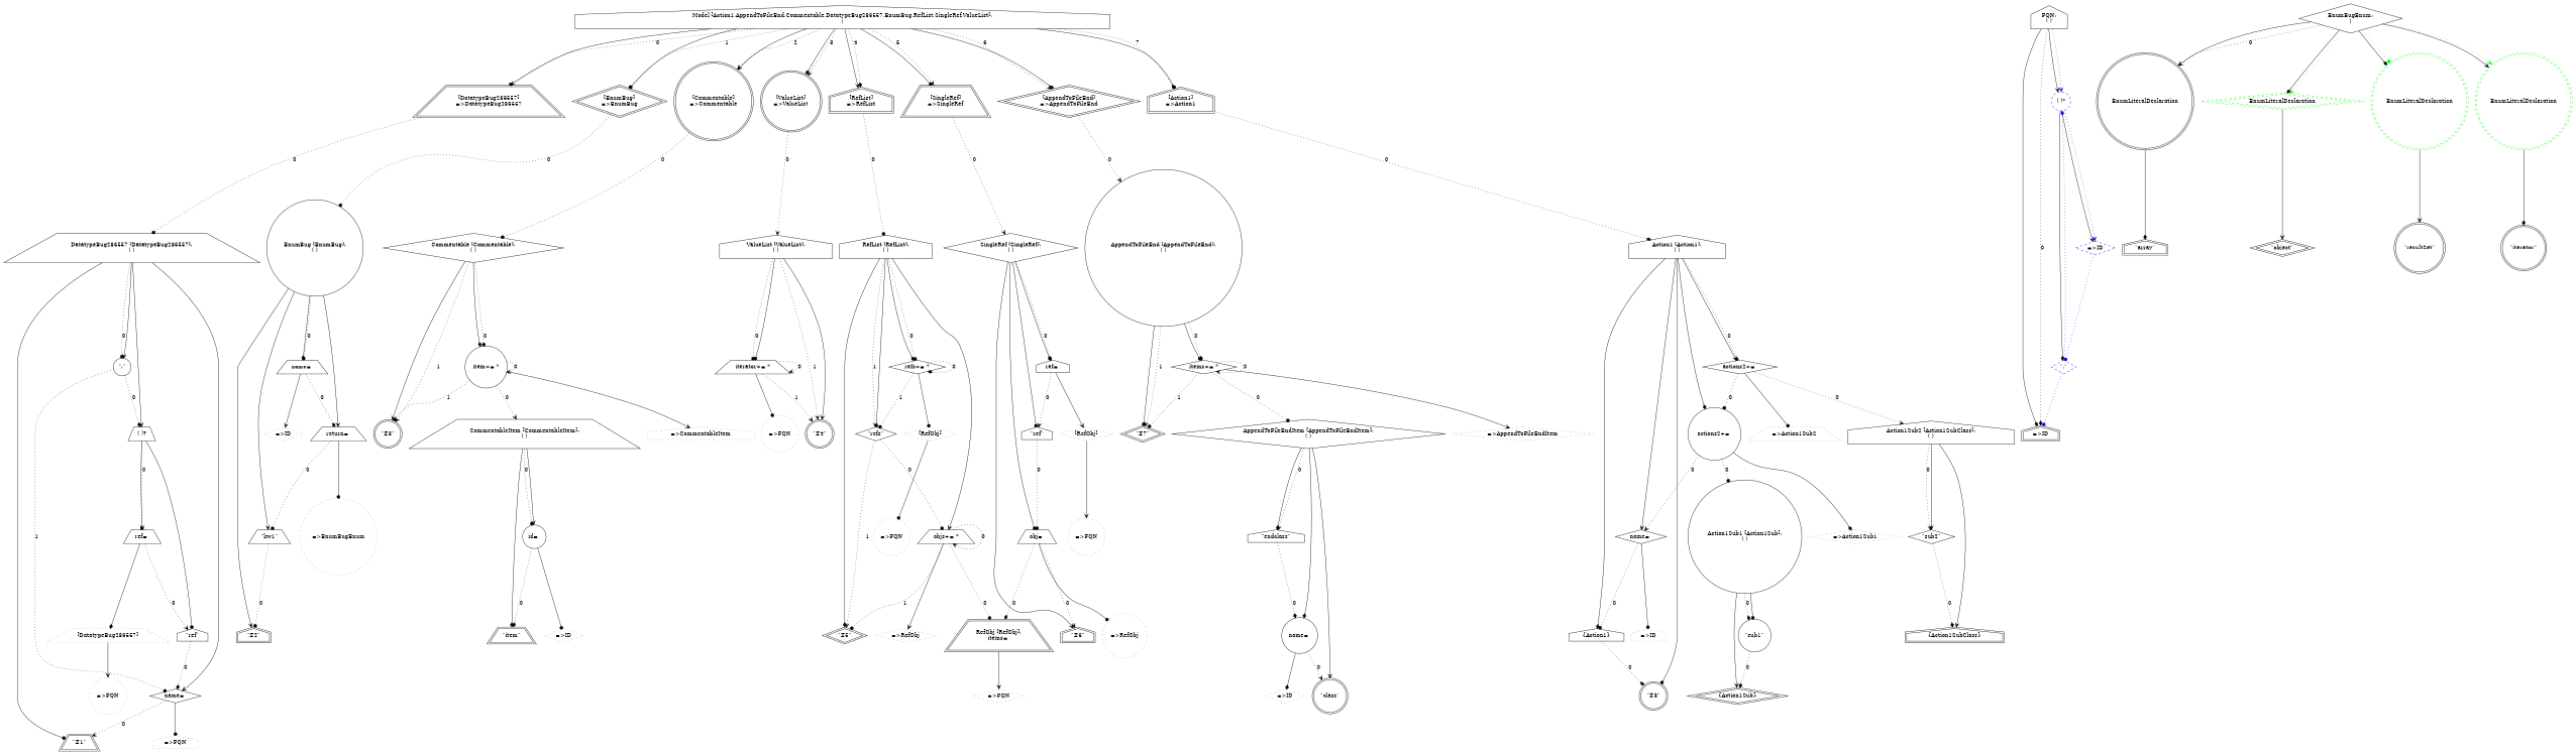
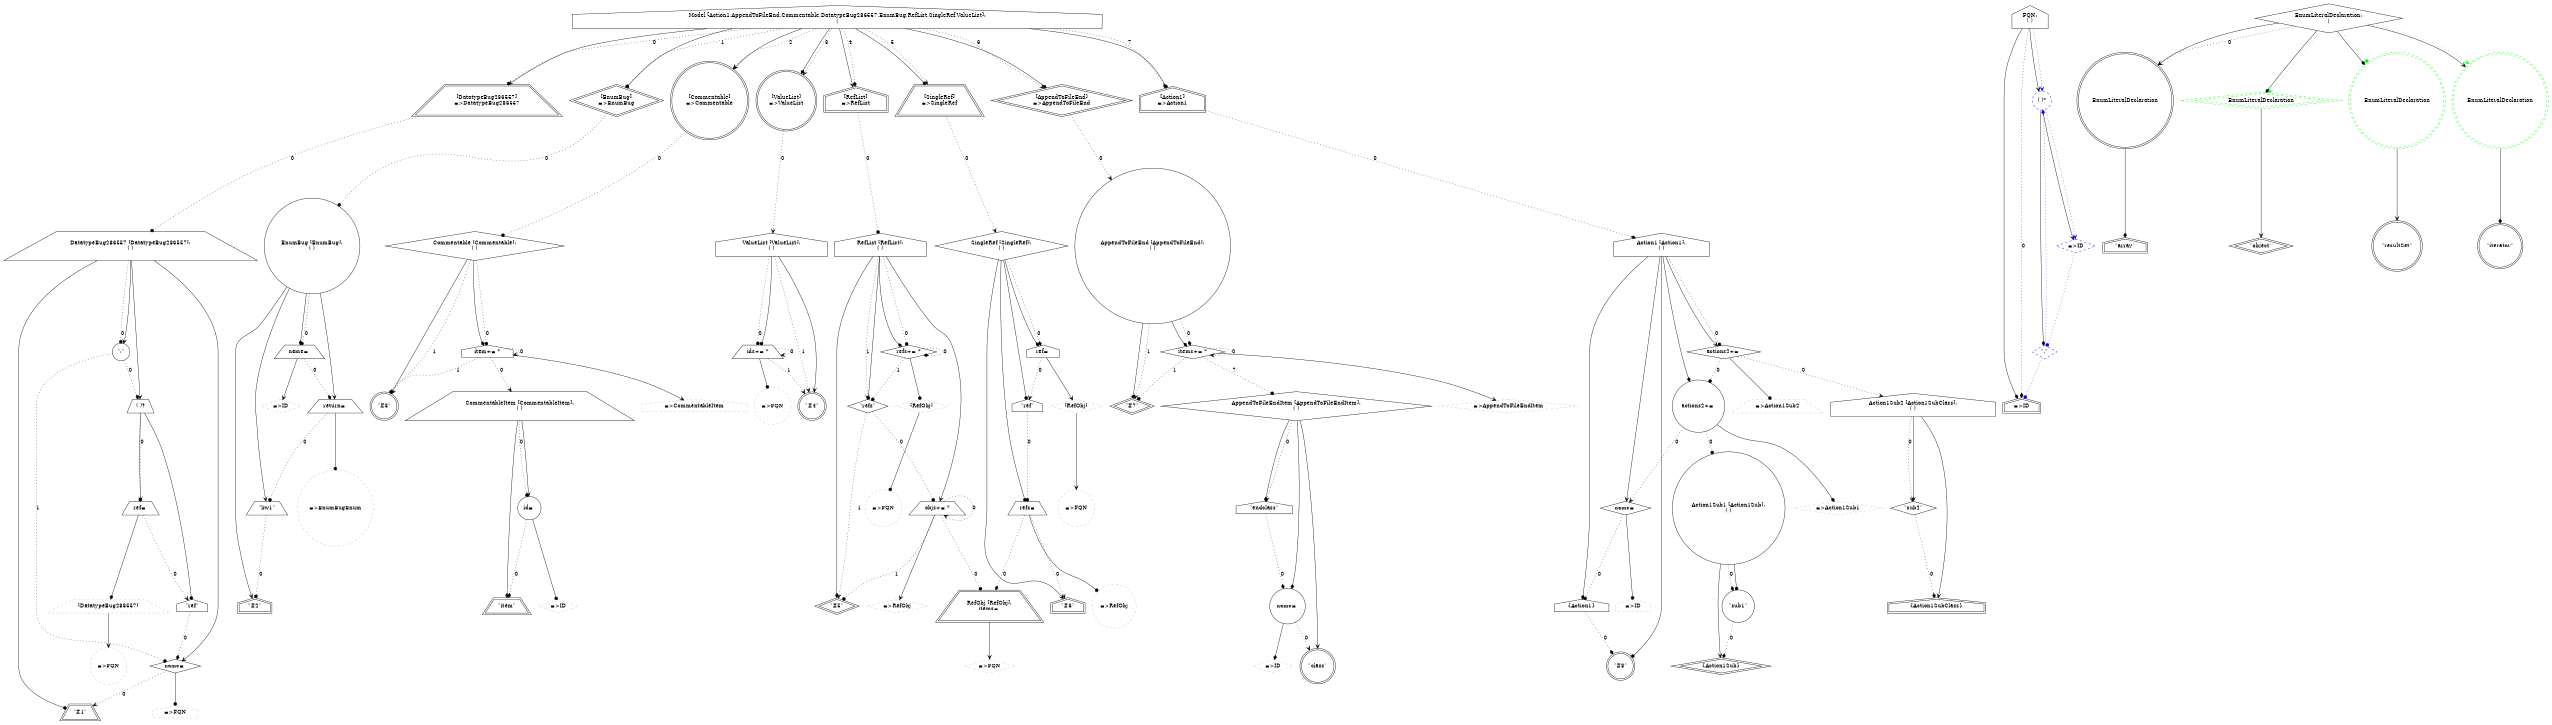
  digraph {
    node [shape=diamond]
    edge [arrowhead=vee style=dotted]
    n1 [label="Model \[Action1,AppendToFileEnd,Commentable,DatatypeBug286557,EnumBug,RefList,SingleRef,ValueList\]:\n\|" shape=house]
    n2 [label="\[DatatypeBug286557\]\n=\>DatatypeBug286557" peripheries=2 shape=trapezium]
    n3 [label="\[EnumBug\]\n=\>EnumBug" peripheries=2]
    n4 [label="\[Commentable\]\n=\>Commentable" peripheries=2 shape=circle]
    n5 [label="\[ValueList\]\n=\>ValueList" peripheries=2 shape=circle]
    n6 [label="\[RefList\]\n=\>RefList" peripheries=2 shape=house]
    n7 [label="\[SingleRef\]\n=\>SingleRef" peripheries=2 shape=trapezium]
    n8 [label="\[AppendToFileEnd\]\n=\>AppendToFileEnd" peripheries=2]
    n9 [label="\[Action1\]\n=\>Action1" peripheries=2 shape=house]
    n10 [label="DatatypeBug286557 \[DatatypeBug286557\]:\n( )" shape=trapezium]
    n11 [label="EnumBug \[EnumBug\]:\n( )" shape=circle]
    n12 [label="Commentable \[Commentable\]:\n( )"]
    n13 [label="ValueList \[ValueList\]:\n( )" shape=house]
    n14 [label="RefList \[RefList\]:\n( )" shape=house]
    n15 [label="SingleRef \[SingleRef\]:\n( )"]
    n16 [label="AppendToFileEnd \[AppendToFileEnd\]:\n( )" shape=circle]
    n17 [label="Action1 \[Action1\]:\n( )" shape=house]
    n18 [label="\"#1\"" peripheries=2 shape=trapezium]
    n19 [label="name= "]
    n20 [label="( )?" shape=trapezium]
    n21 [label="\";\"" shape=circle]
    n22 [label="\"#2\"" peripheries=2 shape=house]
    n23 [label="\"kw1\"" shape=trapezium]
    n24 [label="return= " shape=trapezium]
    n25 [label="name= " shape=trapezium]
    n26 [label="\"#3\"" peripheries=2 shape=circle]
-   n27 [label="item+= *" shape=circle]
+   n27 [label="item+= *" shape=house]
    n28 [label="\"#4\"" peripheries=2 shape=circle]
-   n29 [label="iterator+= *" shape=trapezium]
+   n29 [label="ids+= *" shape=trapezium]
    n30 [label="\"#5\"" peripheries=2]
    n31 [label="objs+= *" shape=trapezium]
    n32 [label="\"refs\""]
    n33 [label="refs+= *"]
    n34 [label="\"#6\"" peripheries=2 shape=house]
-   n35 [label="obj= " shape=trapezium]
+   n35 [label="refs=" shape=trapezium]
    n36 [label="\"ref\"" shape=house]
    n37 [label="ref= " shape=house]
    n38 [label="\"#7\"" peripheries=2]
    n39 [label="items+= *"]
    n40 [label="\"#8\"" peripheries=2 shape=circle]
    n41 [label="{Action1}" shape=house]
    n42 [label="name= "]
    n43 [label="actions2+= " shape=circle]
    n44 [label="actions2+= "]
    n45 [color=grey label="=\>FQN" shape=house style=dashed]
    n46 [label="\"ref\"" shape=house]
    n47 [label="ref= " shape=trapezium]
    n48 [color=grey label="\[DatatypeBug286557\]" shape=trapezium style=dashed]
    n49 [color=grey label="=\>FQN" shape=circle style=dashed]
    n50 [label="FQN:\n( )" shape=house]
    n51 [label="=\>ID" peripheries=2 shape=house]
    n52 [color=blue label="( )*" shape=circle style=dashed]
    n53 [color=blue label="\".\"" style=dashed]
    n54 [color=blue label="=\>ID" style=dashed]
    n55 [color=grey label="=\>EnumBugEnum" shape=circle style=dashed]
    n56 [color=grey label="=\>ID" style=dashed]
-   n57 [label="EnumBugEnum:\n\|"]
+   n57 [label="EnumLiteralDeclaration:\n\|"]
    n58 [label=EnumLiteralDeclaration peripheries=2 shape=circle]
    n59 [color=green label=EnumLiteralDeclaration peripheries=2 style=dashed]
    n60 [color=green label=EnumLiteralDeclaration peripheries=2 shape=circle style=dashed]
    n61 [color=green label=EnumLiteralDeclaration peripheries=2 shape=circle style=dashed]
    n62 [label="\"array\"" peripheries=2 shape=house]
    n63 [label="\"object\"" peripheries=2]
    n64 [label="\"resultSet\"" peripheries=2 shape=circle]
    n65 [label="\"iterator\"" peripheries=2 shape=circle]
    n66 [color=grey label="=\>CommentableItem" shape=house style=dashed]
    n67 [label="CommentableItem \[CommentableItem\]:\n( )" shape=trapezium]
    n68 [label="\"item\"" peripheries=2 shape=trapezium]
    n69 [label="id= " shape=circle]
    n70 [color=grey label="=\>ID" style=dashed]
    n71 [color=grey label="=\>FQN" shape=circle style=dashed]
    n72 [color=grey label="=\>RefObj" style=dashed]
    n73 [label="RefObj \[RefObj\]:\nitems= " peripheries=2 shape=trapezium]
    n74 [color=grey label="\[RefObj\]" style=dashed]
    n75 [color=grey label="=\>FQN" style=dashed]
    n76 [color=grey label="=\>FQN" shape=circle style=dashed]
    n77 [color=grey label="=\>RefObj" shape=circle style=dashed]
    n78 [color=grey label="\[RefObj\]" style=dashed]
    n79 [color=grey label="=\>FQN" shape=circle style=dashed]
    n80 [color=grey label="=\>AppendToFileEndItem" style=dashed]
    n81 [label="AppendToFileEndItem \[AppendToFileEndItem\]:\n( )"]
    n82 [label="\"class\"" peripheries=2 shape=circle]
    n83 [label="name= " shape=circle]
    n84 [label="\"endclass\"" shape=house]
    n85 [color=grey label="=\>ID" style=dashed]
    n86 [color=grey label="=\>ID" shape=house style=dashed]
    n87 [color=grey label="=\>Action1Sub1" style=dashed]
    n88 [label="Action1Sub1 \[Action1Sub\]:\n( )" shape=circle]
    n89 [color=grey label="=\>Action1Sub2" shape=trapezium style=dashed]
    n90 [label="Action1Sub2 \[Action1SubClass\]:\n( )" shape=house]
    n91 [label="{Action1Sub}" peripheries=2]
    n92 [label="\"sub1\"" shape=circle]
    n93 [label="{Action1SubClass}" peripheries=2 shape=house]
    n94 [label="\"sub2\""]
    n1 -> n2 [style=""]
    n1 -> n2 [arrowhead=dot label=0]
    n1 -> n3 [arrowhead=dot style=""]
    n1 -> n3 [arrowhead=dot label=1]
    n1 -> n4 [style=""]
    n1 -> n4 [label=2]
    n1 -> n5 [arrowhead=diamond style=""]
    n1 -> n5 [label=3]
    n1 -> n6 [style=""]
    n1 -> n6 [arrowhead=diamond label=4]
    n1 -> n7 [arrowhead=dot style=""]
    n1 -> n7 [label=5]
    n1 -> n8 [arrowhead=diamond style=""]
    n1 -> n8 [label=6]
    n1 -> n9 [arrowhead=dot style=""]
    n1 -> n9 [arrowhead=diamond label=7]
    n2 -> n10 [arrowhead=dot label=0]
    n3 -> n11 [arrowhead=dot label=0]
    n4 -> n12 [arrowhead=dot label=0]
    n5 -> n13 [label=0]
    n6 -> n14 [arrowhead=dot label=0]
    n7 -> n15 [label=0]
    n8 -> n16 [label=0]
    n9 -> n17 [arrowhead=diamond label=0]
    n10 -> n18 [arrowhead=dot style=""]
    n10 -> n19 [style=""]
    n10 -> n20 [style=""]
    n10 -> n21 [style=""]
    n10 -> n21 [arrowhead=dot label=0]
    n11 -> n22 [style=""]
    n11 -> n23 [style=""]
    n11 -> n24 [style=""]
    n11 -> n25 [arrowhead=diamond style=""]
    n11 -> n25 [arrowhead=dot label=0]
    n12 -> n26 [style=""]
    n12 -> n26 [label=1]
    n12 -> n27 [arrowhead=diamond style=""]
    n12 -> n27 [arrowhead=dot label=0]
    n13 -> n28 [style=""]
    n13 -> n28 [label=1]
    n13 -> n29 [arrowhead=dot style=""]
    n13 -> n29 [arrowhead=dot label=0]
    n14 -> n30 [arrowhead=diamond style=""]
    n14 -> n31 [style=""]
    n14 -> n32 [arrowhead=dot style=""]
    n14 -> n32 [label=1]
    n14 -> n33 [arrowhead=diamond style=""]
    n14 -> n33 [arrowhead=dot label=0]
    n15 -> n34 [style=""]
    n15 -> n35 [arrowhead=dot style=""]
    n15 -> n36 [arrowhead=dot style=""]
    n15 -> n37 [arrowhead=diamond style=""]
    n15 -> n37 [arrowhead=diamond label=0]
    n16 -> n38 [arrowhead=dot style=""]
    n16 -> n38 [label=1]
    n16 -> n39 [arrowhead=diamond style=""]
    n16 -> n39 [arrowhead=diamond label=0]
    n17 -> n40 [arrowhead=dot style=""]
    n17 -> n41 [arrowhead=diamond style=""]
    n17 -> n42 [style=""]
    n17 -> n43 [arrowhead=diamond style=""]
    n17 -> n44 [style=""]
    n17 -> n44 [arrowhead=dot label=0]
    n19 -> n18 [label=0]
    n19 -> n45 [arrowhead=dot style=""]
    n20 -> n46 [arrowhead=dot style=""]
    n20 -> n47 [arrowhead=dot style=""]
    n20 -> n47 [label=0]
    n21 -> n19 [arrowhead=dot label=1]
    n21 -> n20 [arrowhead=diamond label=0]
    n23 -> n22 [arrowhead=dot label=0]
    n24 -> n23 [arrowhead=dot label=0]
    n24 -> n55 [arrowhead=dot style=""]
    n25 -> n24 [arrowhead=diamond label=0]
    n25 -> n56 [style=""]
    n27 -> n26 [arrowhead=dot arrowtail=odot label=1]
    n27 -> n27 [arrowtail=odot label=0]
    n27 -> n66 [style=""]
    n27 -> n67 [label=0]
    n29 -> n28 [label=1]
    n29 -> n29 [label=0]
    n29 -> n71 [arrowhead=dot style=""]
    n31 -> n30 [arrowhead=dot arrowtail=odot label=1]
    n31 -> n31 [arrowtail=odot label=0]
    n31 -> n72 [style=""]
    n31 -> n73 [arrowhead=dot label=0]
    n32 -> n30 [label=1]
    n32 -> n31 [arrowhead=dot label=0]
    n33 -> n32 [arrowhead=dot label=1]
    n33 -> n33 [arrowhead=diamond label=0]
    n33 -> n74 [arrowhead=dot style=""]
    n35 -> n34 [arrowtail=odot label=0]
    n35 -> n73 [arrowhead=diamond label=0]
    n35 -> n77 [arrowhead=dot style=""]
    n36 -> n35 [arrowhead=dot label=0]
    n37 -> n36 [label=0]
    n37 -> n78 [style=""]
    n39 -> n38 [arrowhead=dot arrowtail=odot label=1]
    n39 -> n39 [arrowtail=odot label=0]
    n39 -> n80 [style=""]
-   n39 -> n81 [arrowhead=dot label=0]
+   n39 -> n81 [arrowhead=dot label=7]
    n41 -> n40 [arrowhead=diamond label=0]
    n42 -> n41 [arrowhead=dot label=0]
    n42 -> n86 [arrowhead=dot style=""]
    n43 -> n42 [arrowtail=odot label=0]
    n43 -> n87 [arrowhead=diamond style=""]
    n43 -> n88 [arrowhead=dot label=0]
    n44 -> n43 [arrowhead=dot arrowtail=odot label=0]
    n44 -> n89 [arrowhead=dot style=""]
    n44 -> n90 [label=0]
    n46 -> n19 [arrowhead=diamond label=0]
    n47 -> n46 [label=0]
    n47 -> n48 [arrowhead=diamond style=""]
    n48 -> n49 [style=""]
    n50 -> n51 [arrowhead=diamond style=""]
    n50 -> n51 [arrowhead=diamond label=0]
    n50 -> n52 [style=""]
    n50 -> n52 [color=blue]
    n52 -> n53 [arrowhead=diamond style=""]
    n52 -> n54 [style=""]
    n52 -> n54 [color=blue]
    n53 -> n51 [arrowhead=dot color=blue]
    n53 -> n52 [arrowhead=diamond color=blue]
    n54 -> n53 [arrowhead=dot color=blue]
    n57 -> n58 [style=""]
    n57 -> n58 [label=0]
    n57 -> n59 [arrowhead=diamond style=""]
    n57 -> n59 [color=green]
    n57 -> n60 [arrowhead=diamond style=""]
    n57 -> n60 [arrowhead=dot color=green]
    n57 -> n61 [style=""]
    n57 -> n61 [color=green]
    n58 -> n62 [arrowhead=diamond style=""]
    n59 -> n63 [style=""]
    n60 -> n64 [style=""]
    n61 -> n65 [arrowhead=diamond style=""]
    n67 -> n68 [arrowhead=diamond style=""]
    n67 -> n69 [style=""]
    n67 -> n69 [arrowhead=dot label=0]
    n69 -> n68 [arrowhead=diamond label=0]
    n69 -> n70 [arrowhead=dot style=""]
    n73 -> n75 [style=""]
    n74 -> n76 [arrowhead=dot style=""]
    n78 -> n79 [style=""]
    n81 -> n82 [style=""]
    n81 -> n83 [arrowhead=diamond style=""]
    n81 -> n84 [arrowhead=diamond style=""]
    n81 -> n84 [label=0]
    n83 -> n82 [label=0]
    n83 -> n85 [arrowhead=diamond style=""]
    n84 -> n83 [arrowhead=diamond label=0]
    n88 -> n91 [style=""]
    n88 -> n92 [arrowhead=dot style=""]
    n88 -> n92 [arrowhead=diamond label=0]
    n90 -> n93 [style=""]
    n90 -> n94 [style=""]
    n90 -> n94 [label=0]
    n92 -> n91 [arrowhead=diamond label=0]
    n94 -> n93 [arrowhead=diamond label=0]
  }
